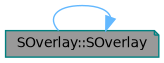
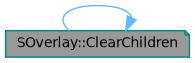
  digraph {
    rankdir=LR
-   n1 [color=teal fillcolor=grey60 fontcolor=black fontname=Helvetica fontsize=10 height=0.2 label="SOverlay::SOverlay" shape=note style=filled width=0.4]
+   n1 [color=teal fillcolor=grey60 fontcolor=black fontname=Helvetica fontsize=10 height=0.2 label="SOverlay::ClearChildren" shape=note style=filled width=0.4]
    n1 -> n1 [color=steelblue1 fontname=Helvetica fontsize=10 labelfontname=Helvetica labelfontsize=10 style=solid]
  }
